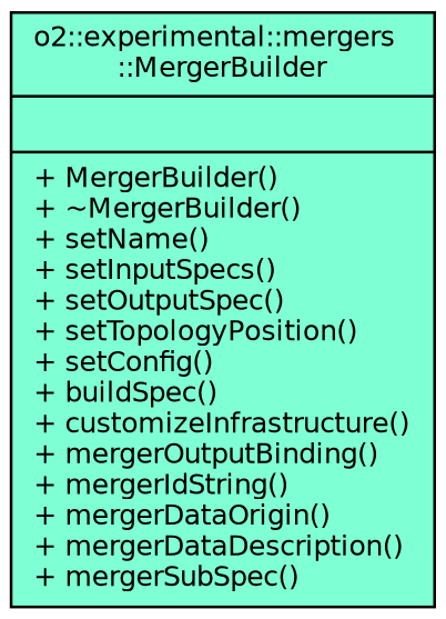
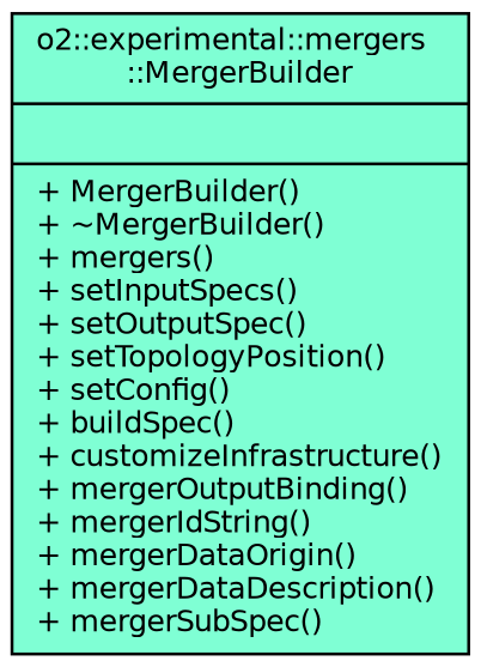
  digraph {
-   n1 [color=black fillcolor=aquamarine fontcolor=black fontname=Helvetica fontsize=10 height=0.2 label="{o2::experimental::mergers\l::MergerBuilder\n||+ MergerBuilder()\l+ ~MergerBuilder()\l+ setName()\l+ setInputSpecs()\l+ setOutputSpec()\l+ setTopologyPosition()\l+ setConfig()\l+ buildSpec()\l+ customizeInfrastructure()\l+ mergerOutputBinding()\l+ mergerIdString()\l+ mergerDataOrigin()\l+ mergerDataDescription()\l+ mergerSubSpec()\l}" shape=record style=filled width=0.4]
+   n1 [color=black fillcolor=aquamarine fontcolor=black fontname=Helvetica fontsize=10 height=0.2 label="{o2::experimental::mergers\l::MergerBuilder\n||+ MergerBuilder()\l+ ~MergerBuilder()\l+ mergers()\l+ setInputSpecs()\l+ setOutputSpec()\l+ setTopologyPosition()\l+ setConfig()\l+ buildSpec()\l+ customizeInfrastructure()\l+ mergerOutputBinding()\l+ mergerIdString()\l+ mergerDataOrigin()\l+ mergerDataDescription()\l+ mergerSubSpec()\l}" shape=record style=filled width=0.4]
  }
